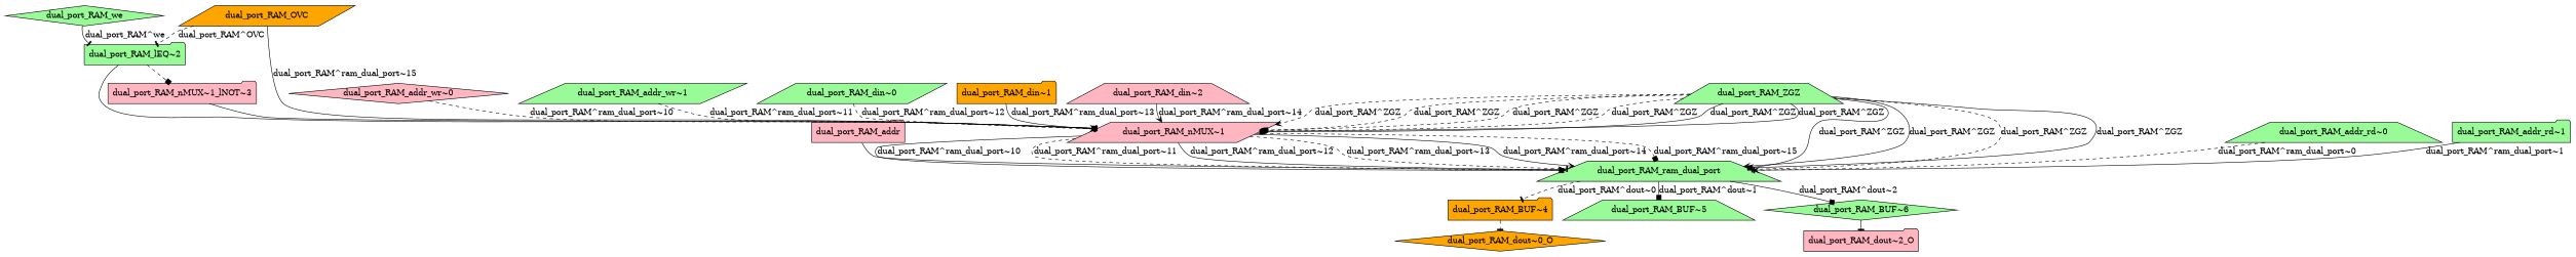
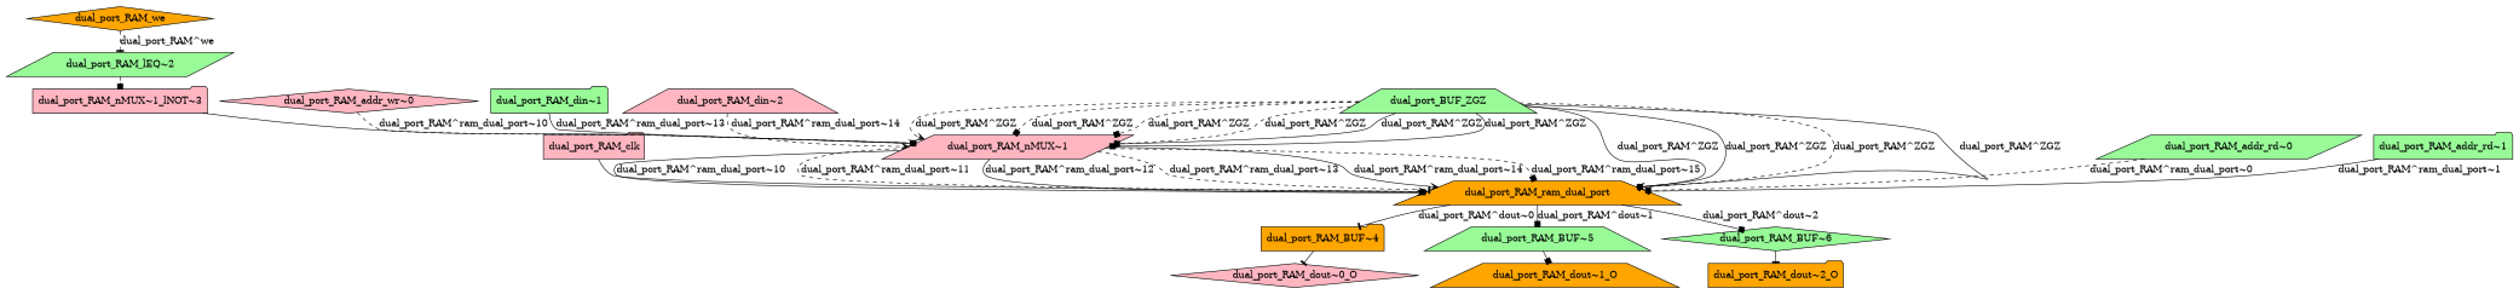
  digraph {
    ranksep=.25
    node [fillcolor=palegreen shape=folder style=filled]
    edge [arrowhead=box style=solid]
-   dual_port_RAM_clk [fillcolor=lightpink label=dual_port_RAM_addr]
-   dual_port_RAM_ram_dual_port [shape=trapezium]
+   dual_port_RAM_clk [fillcolor=lightpink]
+   dual_port_RAM_ram_dual_port [fillcolor=orange shape=trapezium]
    "dual_port_RAM_BUF~4" [fillcolor=orange]
    "dual_port_RAM_BUF~5" [shape=trapezium]
    "dual_port_RAM_BUF~6" [shape=diamond]
-   "dual_port_RAM_dout~0_O" [fillcolor=orange shape=diamond]
-   "dual_port_RAM_dout~2_O" [fillcolor=lightpink]
-   dual_port_RAM_we [shape=diamond]
-   "dual_port_RAM_lEQ~2"
+   "dual_port_RAM_dout~0_O" [fillcolor=lightpink shape=diamond]
+   "dual_port_RAM_dout~1_O" [fillcolor=orange shape=trapezium]
+   "dual_port_RAM_dout~2_O" [fillcolor=orange]
+   dual_port_RAM_we [fillcolor=orange shape=diamond]
+   "dual_port_RAM_lEQ~2" [shape=parallelogram]
    "dual_port_RAM_nMUX~1" [fillcolor=lightpink shape=parallelogram]
    "dual_port_RAM_nMUX~1_lNOT~3" [fillcolor=lightpink]
    "dual_port_RAM_addr_wr~0" [fillcolor=lightpink shape=diamond]
-   "dual_port_RAM_addr_wr~1" [shape=parallelogram]
-   "dual_port_RAM_addr_rd~0" [shape=trapezium]
+   "dual_port_RAM_addr_rd~0" [shape=parallelogram]
    "dual_port_RAM_addr_rd~1"
-   "dual_port_RAM_din~0" [shape=parallelogram]
-   "dual_port_RAM_din~1" [fillcolor=orange]
+   "dual_port_RAM_din~1"
    "dual_port_RAM_din~2" [fillcolor=lightpink shape=trapezium]
-   dual_port_RAM_ZGZ [shape=trapezium]
-   dual_port_RAM_OVC [fillcolor=orange shape=parallelogram]
+   dual_port_RAM_ZGZ [shape=trapezium label=dual_port_BUF_ZGZ]
    dual_port_RAM_clk -> dual_port_RAM_ram_dual_port [arrowhead=vee]
-   dual_port_RAM_ram_dual_port -> "dual_port_RAM_BUF~4" [arrowhead=tee label="dual_port_RAM^dout~0" style=dashed]
+   dual_port_RAM_ram_dual_port -> "dual_port_RAM_BUF~4" [arrowhead=tee label="dual_port_RAM^dout~0"]
    dual_port_RAM_ram_dual_port -> "dual_port_RAM_BUF~5" [label="dual_port_RAM^dout~1"]
    dual_port_RAM_ram_dual_port -> "dual_port_RAM_BUF~6" [label="dual_port_RAM^dout~2"]
-   "dual_port_RAM_BUF~4" -> "dual_port_RAM_dout~0_O" [arrowhead=tee style=dashed]
+   "dual_port_RAM_BUF~4" -> "dual_port_RAM_dout~0_O" [arrowhead=tee]
+   "dual_port_RAM_BUF~5" -> "dual_port_RAM_dout~1_O"
    "dual_port_RAM_BUF~6" -> "dual_port_RAM_dout~2_O" [arrowhead=tee]
-   dual_port_RAM_we -> "dual_port_RAM_lEQ~2" [arrowhead=tee label="dual_port_RAM^we"]
-   "dual_port_RAM_lEQ~2" -> "dual_port_RAM_nMUX~1" [arrowhead=tee]
+   dual_port_RAM_we -> "dual_port_RAM_lEQ~2" [arrowhead=tee label="dual_port_RAM^we" style=dashed]
    "dual_port_RAM_lEQ~2" -> "dual_port_RAM_nMUX~1_lNOT~3" [style=dashed]
    "dual_port_RAM_nMUX~1" -> dual_port_RAM_ram_dual_port [label="dual_port_RAM^ram_dual_port~10"]
    "dual_port_RAM_nMUX~1" -> dual_port_RAM_ram_dual_port [arrowhead=vee label="dual_port_RAM^ram_dual_port~11" style=dashed]
    "dual_port_RAM_nMUX~1" -> dual_port_RAM_ram_dual_port [arrowhead=vee label="dual_port_RAM^ram_dual_port~12"]
    "dual_port_RAM_nMUX~1" -> dual_port_RAM_ram_dual_port [arrowhead=tee label="dual_port_RAM^ram_dual_port~13" style=dashed]
    "dual_port_RAM_nMUX~1" -> dual_port_RAM_ram_dual_port [arrowhead=vee label="dual_port_RAM^ram_dual_port~14"]
    "dual_port_RAM_nMUX~1" -> dual_port_RAM_ram_dual_port [label="dual_port_RAM^ram_dual_port~15" style=dashed]
    "dual_port_RAM_nMUX~1_lNOT~3" -> "dual_port_RAM_nMUX~1"
    "dual_port_RAM_addr_wr~0" -> "dual_port_RAM_nMUX~1" [arrowhead=vee label="dual_port_RAM^ram_dual_port~10" style=dashed]
-   "dual_port_RAM_addr_wr~1" -> "dual_port_RAM_nMUX~1" [arrowhead=vee label="dual_port_RAM^ram_dual_port~11" style=dashed]
-   "dual_port_RAM_addr_rd~0" -> dual_port_RAM_ram_dual_port [arrowhead=tee label="dual_port_RAM^ram_dual_port~0" style=dashed]
-   "dual_port_RAM_addr_rd~1" -> dual_port_RAM_ram_dual_port [arrowhead=vee label="dual_port_RAM^ram_dual_port~1"]
-   "dual_port_RAM_din~0" -> "dual_port_RAM_nMUX~1" [arrowhead=tee label="dual_port_RAM^ram_dual_port~12" style=dashed]
+   "dual_port_RAM_addr_rd~0" -> dual_port_RAM_ram_dual_port [label="dual_port_RAM^ram_dual_port~0" style=dashed]
+   "dual_port_RAM_addr_rd~1" -> dual_port_RAM_ram_dual_port [arrowhead=tee label="dual_port_RAM^ram_dual_port~1"]
    "dual_port_RAM_din~1" -> "dual_port_RAM_nMUX~1" [label="dual_port_RAM^ram_dual_port~13"]
-   "dual_port_RAM_din~2" -> "dual_port_RAM_nMUX~1" [arrowhead=vee label="dual_port_RAM^ram_dual_port~14"]
+   "dual_port_RAM_din~2" -> "dual_port_RAM_nMUX~1" [arrowhead=vee label="dual_port_RAM^ram_dual_port~14" style=dashed]
    dual_port_RAM_ZGZ -> dual_port_RAM_ram_dual_port [arrowhead=vee label="dual_port_RAM^ZGZ"]
    dual_port_RAM_ZGZ -> dual_port_RAM_ram_dual_port [arrowhead=vee label="dual_port_RAM^ZGZ"]
    dual_port_RAM_ZGZ -> dual_port_RAM_ram_dual_port [arrowhead=tee label="dual_port_RAM^ZGZ" style=dashed]
    dual_port_RAM_ZGZ -> dual_port_RAM_ram_dual_port [label="dual_port_RAM^ZGZ"]
    dual_port_RAM_ZGZ -> "dual_port_RAM_nMUX~1" [arrowhead=vee label="dual_port_RAM^ZGZ" style=dashed]
    dual_port_RAM_ZGZ -> "dual_port_RAM_nMUX~1" [label="dual_port_RAM^ZGZ" style=dashed]
    dual_port_RAM_ZGZ -> "dual_port_RAM_nMUX~1" [label="dual_port_RAM^ZGZ" style=dashed]
    dual_port_RAM_ZGZ -> "dual_port_RAM_nMUX~1" [arrowhead=tee label="dual_port_RAM^ZGZ" style=dashed]
    dual_port_RAM_ZGZ -> "dual_port_RAM_nMUX~1" [label="dual_port_RAM^ZGZ"]
    dual_port_RAM_ZGZ -> "dual_port_RAM_nMUX~1" [label="dual_port_RAM^ZGZ"]
-   dual_port_RAM_OVC -> "dual_port_RAM_lEQ~2" [arrowhead=tee label="dual_port_RAM^OVC" style=dashed]
-   dual_port_RAM_OVC -> "dual_port_RAM_nMUX~1" [label="dual_port_RAM^ram_dual_port~15"]
  }
